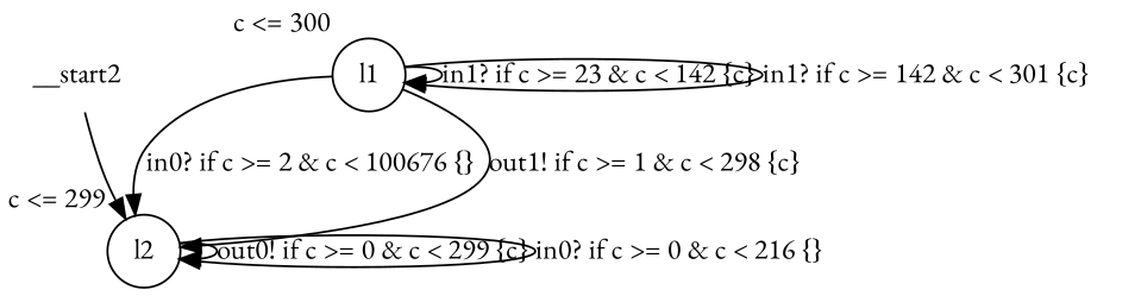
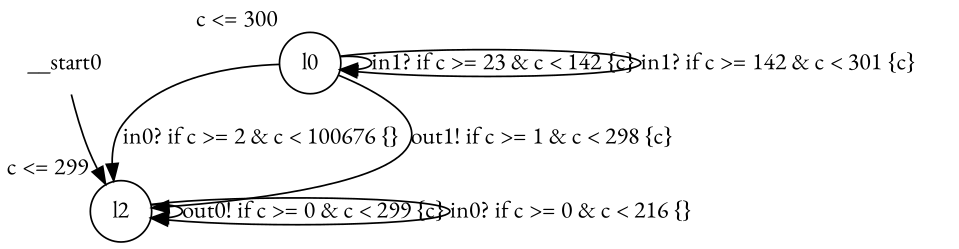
  digraph {
    fontname="EB Garamond"
    node [fontname="EB Garamond" shape=circle margin=0]
    edge [fontname="EB Garamond"]
-   __start0 [shape=none label=__start2 margin=""]
+   __start0 [shape=none margin=""]
    n2 [label=l2 xlabel="c <= 299"]
-   n3 [label=l1 xlabel="c <= 300"]
+   n3 [label=l0 xlabel="c <= 300"]
    __start0 -> n2
    n2 -> n2 [label="out0! if c >= 0 & c < 299 {c} "]
    n2 -> n2 [label="in0? if c >= 0 & c < 216 {} "]
    n3 -> n2 [label="in0? if c >= 2 & c < 100676 {} "]
    n3 -> n2 [label="out1! if c >= 1 & c < 298 {c} "]
    n3 -> n3 [label="in1? if c >= 23 & c < 142 {c} "]
    n3 -> n3 [label="in1? if c >= 142 & c < 301 {c} "]
  }
